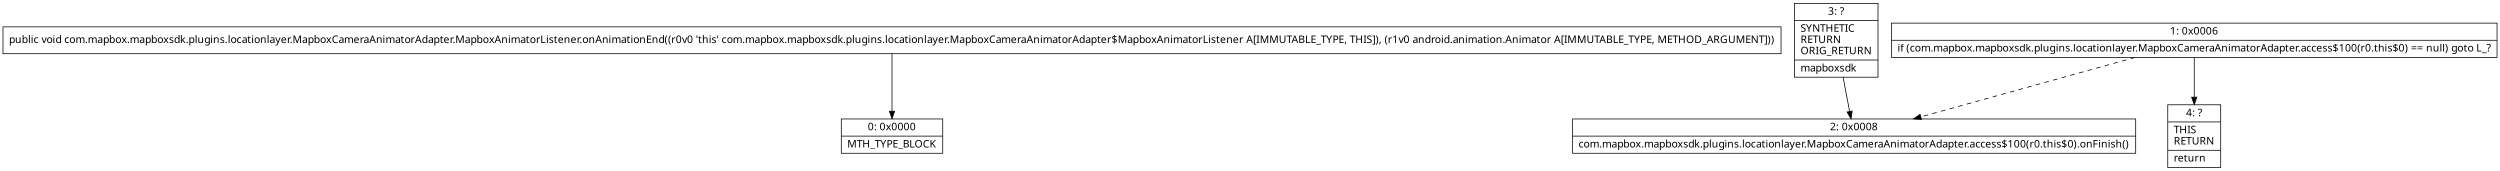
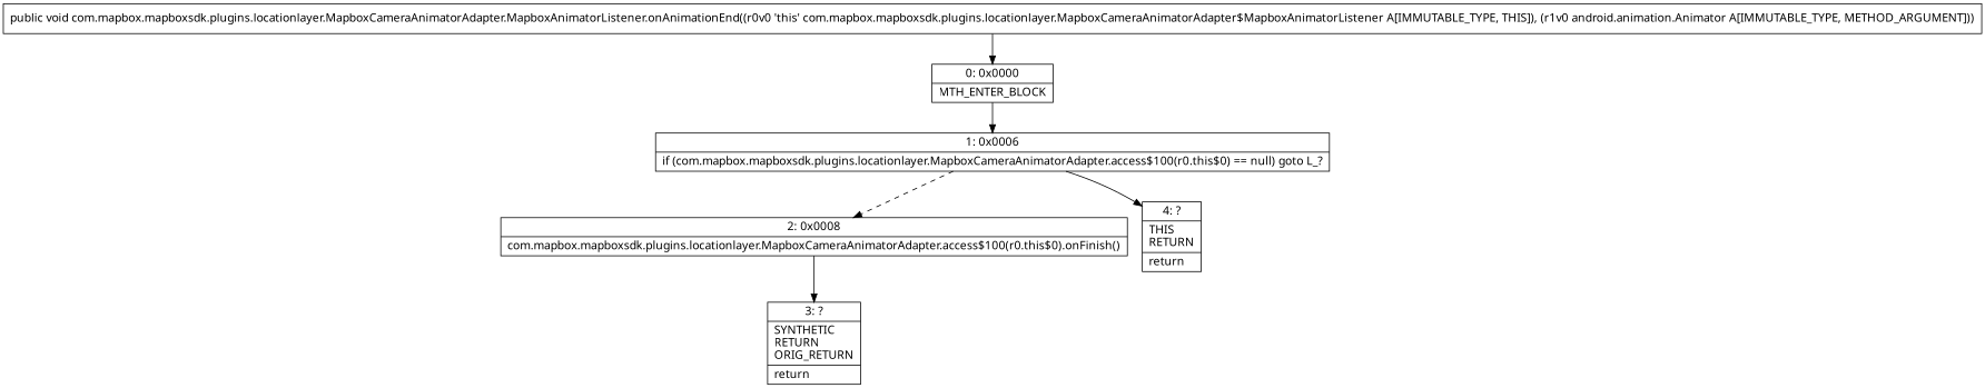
  digraph {
    fontname="Noto Sans"
    node [fontname="Noto Sans" shape=record]
    edge [fontname="Noto Sans"]
-   n1 [label="{0\:\ 0x0000|MTH_TYPE_BLOCK\l}"]
+   n1 [label="{0\:\ 0x0000|MTH_ENTER_BLOCK\l}"]
    n2 [label="{1\:\ 0x0006|if (com.mapbox.mapboxsdk.plugins.locationlayer.MapboxCameraAnimatorAdapter.access$100(r0.this$0) == null) goto L_?\l}"]
    n3 [label="{2\:\ 0x0008|com.mapbox.mapboxsdk.plugins.locationlayer.MapboxCameraAnimatorAdapter.access$100(r0.this$0).onFinish()\l}"]
    n4 [label="{4\:\ ?|THIS\lRETURN\l|return\l}"]
-   n5 [label="{3\:\ ?|SYNTHETIC\lRETURN\lORIG_RETURN\l|mapboxsdk\l}"]
+   n5 [label="{3\:\ ?|SYNTHETIC\lRETURN\lORIG_RETURN\l|return\l}"]
    n6 [label="{public void com.mapbox.mapboxsdk.plugins.locationlayer.MapboxCameraAnimatorAdapter.MapboxAnimatorListener.onAnimationEnd((r0v0 'this' com.mapbox.mapboxsdk.plugins.locationlayer.MapboxCameraAnimatorAdapter$MapboxAnimatorListener A[IMMUTABLE_TYPE, THIS]), (r1v0 android.animation.Animator A[IMMUTABLE_TYPE, METHOD_ARGUMENT])) }"]
+   n1 -> n2
    n2 -> n3 [style=dashed]
    n2 -> n4
-   n5 -> n3
+   n3 -> n5
    n6 -> n1
  }
